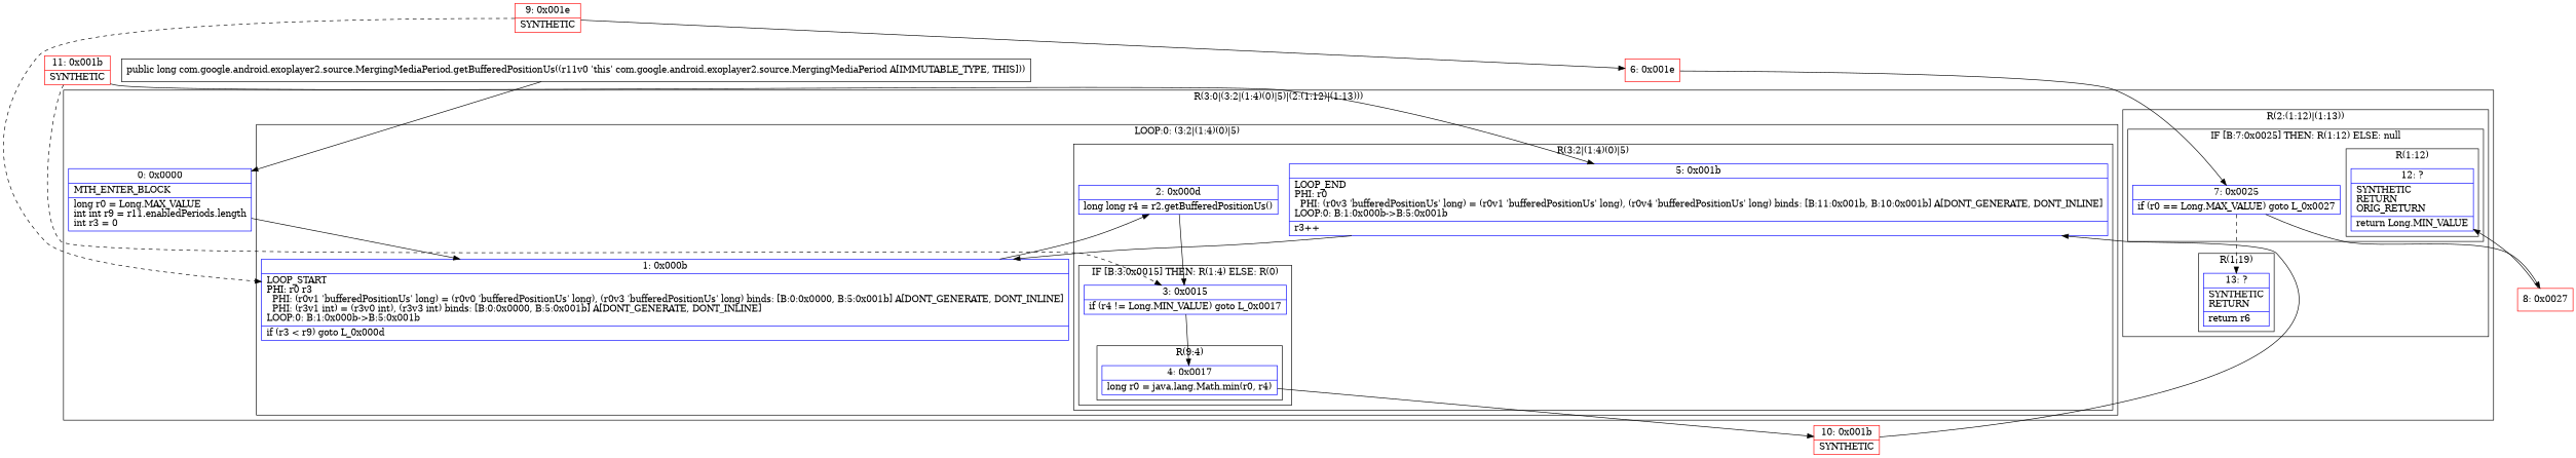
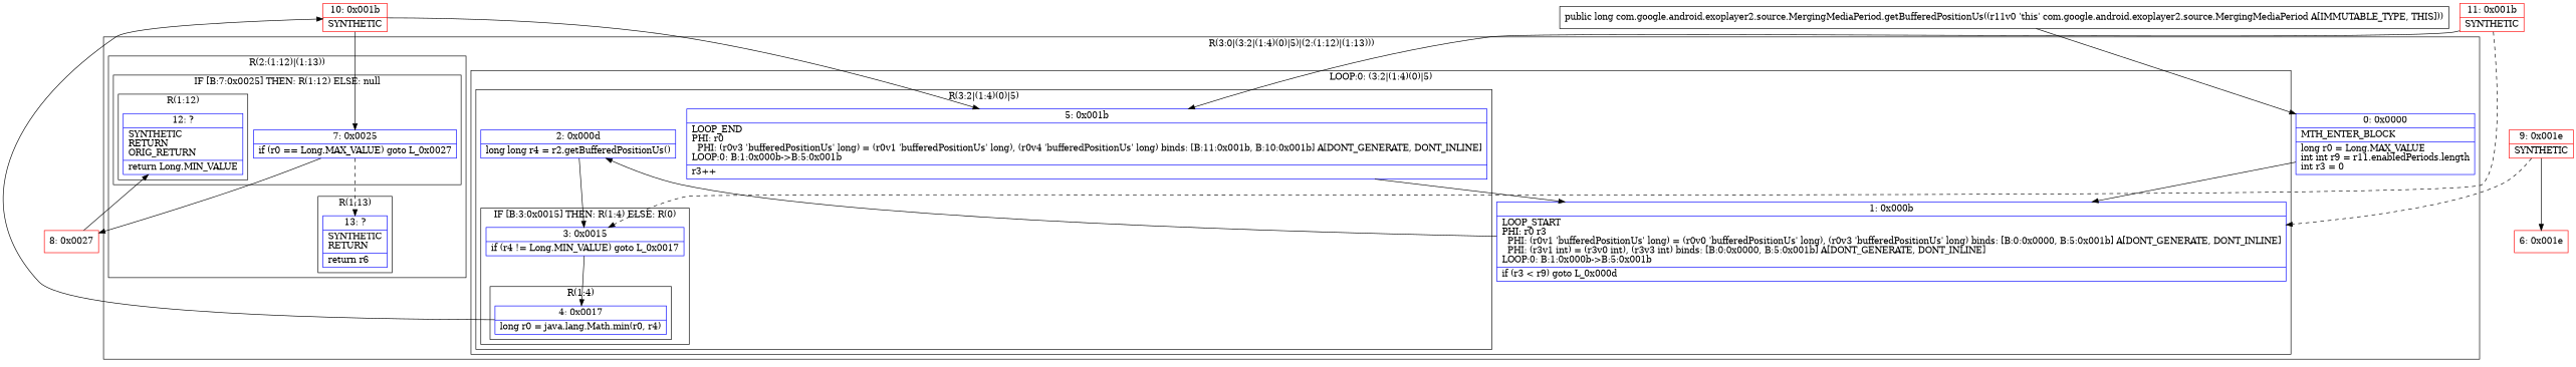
  digraph {
    node [color=blue shape=record]
    n1 [label="{4\:\ 0x0017|long r0 = java.lang.Math.min(r0, r4)\l}"]
    n2 [label="{3\:\ 0x0015|if (r4 != Long.MIN_VALUE) goto L_0x0017\l}"]
    n3 [label="{2\:\ 0x000d|long long r4 = r2.getBufferedPositionUs()\l}"]
    n4 [label="{5\:\ 0x001b|LOOP_END\lPHI: r0 \l  PHI: (r0v3 'bufferedPositionUs' long) = (r0v1 'bufferedPositionUs' long), (r0v4 'bufferedPositionUs' long) binds: [B:11:0x001b, B:10:0x001b] A[DONT_GENERATE, DONT_INLINE]\lLOOP:0: B:1:0x000b\-\>B:5:0x001b\l|r3++\l}"]
    n5 [label="{1\:\ 0x000b|LOOP_START\lPHI: r0 r3 \l  PHI: (r0v1 'bufferedPositionUs' long) = (r0v0 'bufferedPositionUs' long), (r0v3 'bufferedPositionUs' long) binds: [B:0:0x0000, B:5:0x001b] A[DONT_GENERATE, DONT_INLINE]\l  PHI: (r3v1 int) = (r3v0 int), (r3v3 int) binds: [B:0:0x0000, B:5:0x001b] A[DONT_GENERATE, DONT_INLINE]\lLOOP:0: B:1:0x000b\-\>B:5:0x001b\l|if (r3 \< r9) goto L_0x000d\l}"]
    n6 [label="{12\:\ ?|SYNTHETIC\lRETURN\lORIG_RETURN\l|return Long.MIN_VALUE\l}"]
    n7 [label="{7\:\ 0x0025|if (r0 == Long.MAX_VALUE) goto L_0x0027\l}"]
    n8 [label="{13\:\ ?|SYNTHETIC\lRETURN\l|return r6\l}"]
    n9 [label="{0\:\ 0x0000|MTH_ENTER_BLOCK\l|long r0 = Long.MAX_VALUE\lint int r9 = r11.enabledPeriods.length\lint r3 = 0\l}"]
    n10 [color=red label="{10\:\ 0x001b|SYNTHETIC\l}"]
    n11 [color=red label="{8\:\ 0x0027}"]
    n12 [color=red label="{9\:\ 0x001e|SYNTHETIC\l}"]
    n13 [color=red label="{6\:\ 0x001e}"]
    n14 [color=red label="{11\:\ 0x001b|SYNTHETIC\l}"]
    n15 [label="{public long com.google.android.exoplayer2.source.MergingMediaPeriod.getBufferedPositionUs((r11v0 'this' com.google.android.exoplayer2.source.MergingMediaPeriod A[IMMUTABLE_TYPE, THIS])) }" color=""]
    subgraph cluster_1 {
      label="R(3:0|(3:2|(1:4)(0)|5)|(2:(1:12)|(1:13)))"
      n9
      subgraph cluster_2 {
        label="LOOP:0: (3:2|(1:4)(0)|5)"
        n5
        subgraph cluster_3 {
          label="R(3:2|(1:4)(0)|5)"
          n3
          n4
          subgraph cluster_4 {
            label="IF [B:3:0x0015] THEN: R(1:4) ELSE: R(0)"
            n2
            subgraph cluster_5 {
-             label="R(9:4)"
+             label="R(1:4)"
              n1
            }
            subgraph cluster_6 {
              label="R(0)"
            }
          }
        }
      }
      subgraph cluster_7 {
        label="R(2:(1:12)|(1:13))"
        subgraph cluster_8 {
          label="IF [B:7:0x0025] THEN: R(1:12) ELSE: null"
          n7
          subgraph cluster_9 {
            label="R(1:12)"
            n6
          }
        }
        subgraph cluster_10 {
-         label="R(1:19)"
+         label="R(1:13)"
          n8
        }
      }
    }
    n1 -> n10
    n2 -> n1
    n3 -> n2
    n4 -> n5
    n5 -> n3
    n7 -> n8 [style=dashed]
    n7 -> n11
    n9 -> n5
    n10 -> n4
    n11 -> n6
    n12 -> n5 [style=dashed]
    n12 -> n13
-   n13 -> n7
+   n10 -> n7
    n14 -> n2 [style=dashed]
    n14 -> n4
    n15 -> n9
  }
